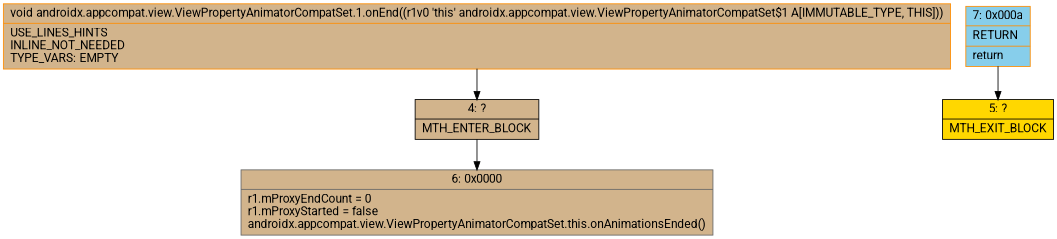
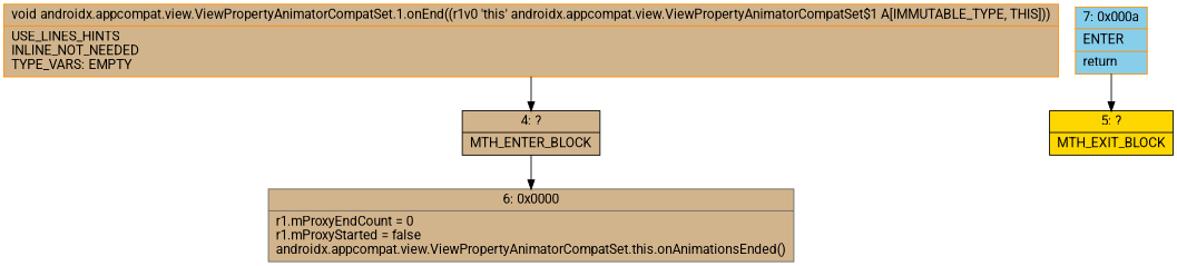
  digraph {
    fontname=Roboto
    node [color=black fillcolor=tan fontname=Roboto shape=record style=filled]
    edge [arrowhead=normal fontname=Roboto]
    n1 [label="{4\:\ ?|MTH_ENTER_BLOCK\l}"]
    n2 [color=gray40 label="{6\:\ 0x0000|r1.mProxyEndCount = 0\lr1.mProxyStarted = false\landroidx.appcompat.view.ViewPropertyAnimatorCompatSet.this.onAnimationsEnded()\l}"]
-   n3 [color=darkorange fillcolor=skyblue label="{7\:\ 0x000a|RETURN\l|return\l}"]
+   n3 [color=darkorange fillcolor=skyblue label="{7\:\ 0x000a|ENTER\l|return\l}"]
    n4 [fillcolor=gold label="{5\:\ ?|MTH_EXIT_BLOCK\l}"]
    n5 [color=darkorange label="{void androidx.appcompat.view.ViewPropertyAnimatorCompatSet.1.onEnd((r1v0 'this' androidx.appcompat.view.ViewPropertyAnimatorCompatSet$1 A[IMMUTABLE_TYPE, THIS]))  | USE_LINES_HINTS\lINLINE_NOT_NEEDED\lTYPE_VARS: EMPTY\l}"]
    n1 -> n2
    n3 -> n4
    n5 -> n1
  }
